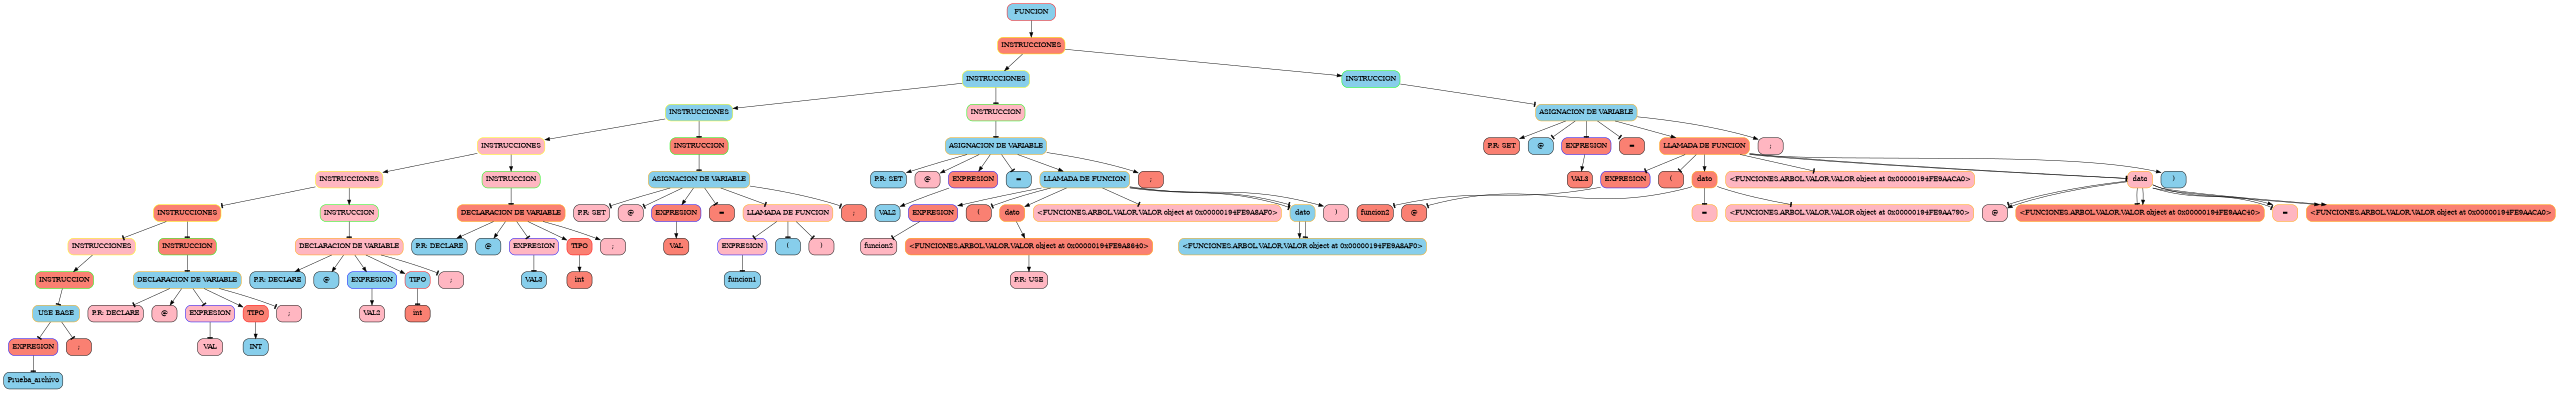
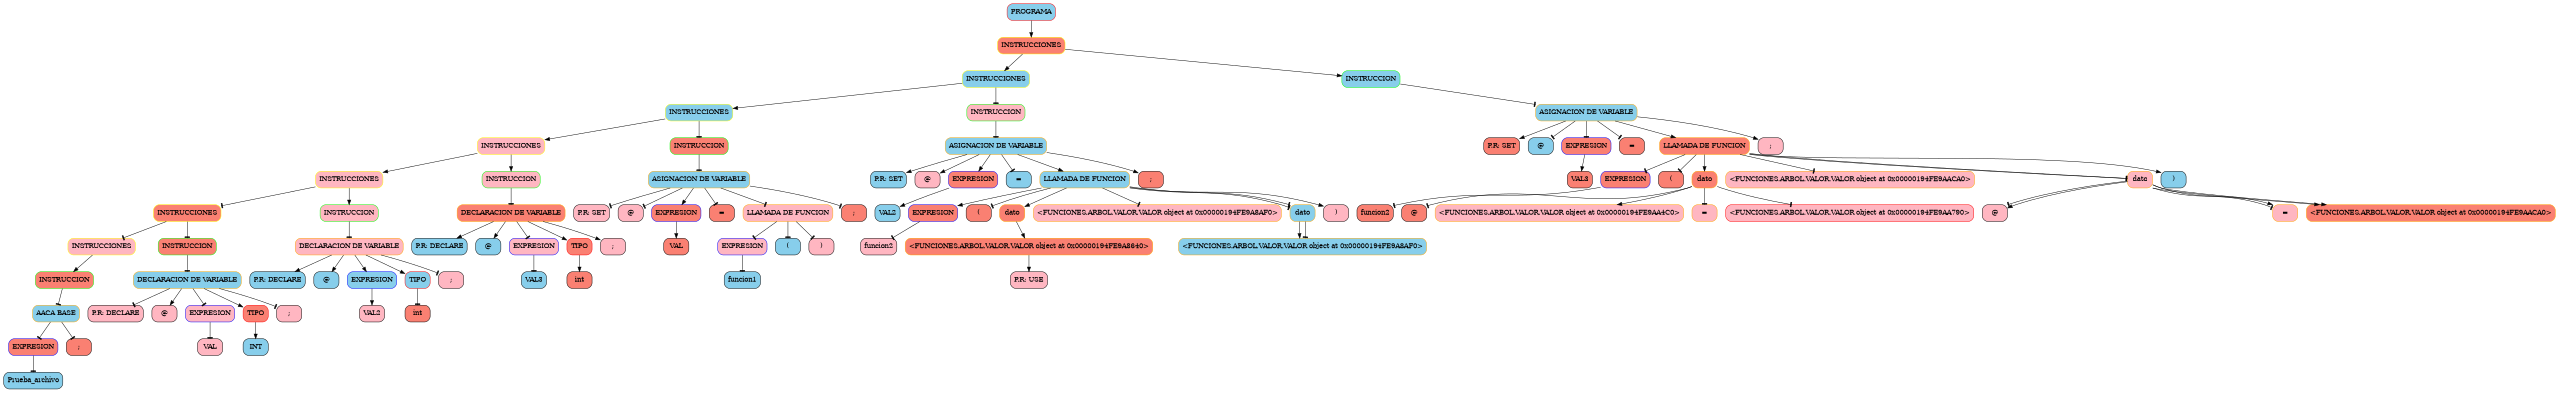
  digraph {
    node [color=black fillcolor=salmon shape=box style="rounded,filled"]
    edge [arrowhead=tee]
-   n1 [color=red fillcolor=skyblue label=FUNCION]
+   n1 [color=red fillcolor=skyblue label=PROGRAMA]
    n2 [color=yellow label=INSTRUCCIONES]
    n3 [color=yellow fillcolor=skyblue label=INSTRUCCIONES]
    n4 [color=green fillcolor=skyblue label=INSTRUCCION]
    n5 [color=yellow fillcolor=skyblue label=INSTRUCCIONES]
    n6 [color=green fillcolor=lightpink label=INSTRUCCION]
    n7 [color=ORANGE fillcolor=skyblue label="ASIGNACION DE VARIABLE"]
    n8 [color=yellow fillcolor=lightpink label=INSTRUCCIONES]
    n9 [color=green label=INSTRUCCION]
    n10 [color=ORANGE fillcolor=skyblue label="ASIGNACION DE VARIABLE"]
    n11 [color=yellow fillcolor=lightpink label=INSTRUCCIONES]
    n12 [color=green fillcolor=lightpink label=INSTRUCCION]
    n13 [color=ORANGE fillcolor=skyblue label="ASIGNACION DE VARIABLE"]
    n14 [color=yellow label=INSTRUCCIONES]
    n15 [color=green fillcolor=lightpink label=INSTRUCCION]
    n16 [color=ORANGE label="DECLARACION DE VARIABLE"]
    n17 [color=yellow fillcolor=lightpink label=INSTRUCCIONES]
    n18 [color=green label=INSTRUCCION]
    n19 [color=ORANGE fillcolor=lightpink label="DECLARACION DE VARIABLE"]
    n20 [color=green label=INSTRUCCION]
    n21 [color=ORANGE fillcolor=skyblue label="DECLARACION DE VARIABLE"]
-   n22 [color=orange fillcolor=skyblue label="USE BASE"]
+   n22 [color=orange fillcolor=skyblue label="AACA BASE"]
    n23 [color=blue label=EXPRESION]
    n24 [label=";"]
    n25 [fillcolor=lightpink label="P.R: USE"]
    n26 [fillcolor=skyblue label=Prueba_archivo]
    n27 [fillcolor=lightpink label="P.R: DECLARE"]
    n28 [fillcolor=lightpink label="@"]
    n29 [color=blue fillcolor=lightpink label=EXPRESION]
    n30 [color=red label=TIPO]
    n31 [fillcolor=lightpink label=";"]
    n32 [fillcolor=lightpink label=VAL]
    n33 [fillcolor=skyblue label=INT]
    n34 [fillcolor=skyblue label="P.R: DECLARE"]
    n35 [fillcolor=skyblue label="@"]
    n36 [color=blue fillcolor=skyblue label=EXPRESION]
    n37 [color=red fillcolor=skyblue label=TIPO]
    n38 [fillcolor=lightpink label=";"]
    n39 [fillcolor=lightpink label=VAL2]
    n40 [label=int]
    n41 [fillcolor=skyblue label="P.R: DECLARE"]
    n42 [fillcolor=skyblue label="@"]
    n43 [color=blue fillcolor=lightpink label=EXPRESION]
    n44 [color=red label=TIPO]
    n45 [fillcolor=lightpink label=";"]
    n46 [fillcolor=skyblue label=VAL3]
    n47 [label=int]
    n48 [fillcolor=lightpink label="P.R: SET"]
    n49 [fillcolor=lightpink label="@"]
    n50 [color=blue label=EXPRESION]
    n51 [label="="]
    n52 [color=ORANGE fillcolor=lightpink label="LLAMADA DE FUNCION"]
    n53 [label=";"]
    n54 [label=VAL]
    n55 [color=blue fillcolor=lightpink label=EXPRESION]
    n56 [fillcolor=skyblue label="("]
    n57 [fillcolor=lightpink label=")"]
    n58 [fillcolor=skyblue label=funcion1]
    n59 [fillcolor=skyblue label="P.R: SET"]
    n60 [fillcolor=lightpink label="@"]
    n61 [color=blue label=EXPRESION]
    n62 [fillcolor=skyblue label="="]
    n63 [color=ORANGE fillcolor=skyblue label="LLAMADA DE FUNCION"]
    n64 [label=";"]
    n65 [fillcolor=skyblue label=VAL2]
    n66 [color=blue label=EXPRESION]
    n67 [label="("]
    n68 [color=ORANGE label=dato]
    n69 [color=ORANGE fillcolor=lightpink label="<FUNCIONES.ARBOL.VALOR.VALOR object at 0x00000194FE9A8AF0>"]
    n70 [color=ORANGE fillcolor=skyblue label=dato]
    n71 [fillcolor=lightpink label=")"]
    n72 [fillcolor=lightpink label=funcion2]
    n73 [color=ORANGE label="<FUNCIONES.ARBOL.VALOR.VALOR object at 0x00000194FE9A8640>"]
    n74 [color=ORANGE fillcolor=skyblue label="<FUNCIONES.ARBOL.VALOR.VALOR object at 0x00000194FE9A8AF0>"]
    n75 [label="P.R: SET"]
    n76 [fillcolor=skyblue label="@"]
    n77 [color=blue label=EXPRESION]
    n78 [label="="]
    n79 [color=ORANGE label="LLAMADA DE FUNCION"]
    n80 [fillcolor=lightpink label=";"]
    n81 [label=VAL3]
    n82 [color=blue label=EXPRESION]
    n83 [label="("]
    n84 [color=ORANGE label=dato]
    n85 [color=ORANGE fillcolor=lightpink label="<FUNCIONES.ARBOL.VALOR.VALOR object at 0x00000194FE9AACA0>"]
    n86 [color=ORANGE fillcolor=lightpink label=dato]
    n87 [fillcolor=skyblue label=")"]
    n88 [label=funcion2]
    n89 [label="@"]
+   n90 [color=ORANGE fillcolor=lightpink label="<FUNCIONES.ARBOL.VALOR.VALOR object at 0x00000194FE9AA4C0>"]
    n91 [color=ORANGE fillcolor=lightpink label="="]
-   n92 [color=ORANGE fillcolor=lightpink label="<FUNCIONES.ARBOL.VALOR.VALOR object at 0x00000194FE9AA790>"]
+   n92 [color=red fillcolor=lightpink label="<FUNCIONES.ARBOL.VALOR.VALOR object at 0x00000194FE9AA790>"]
    n93 [fillcolor=lightpink label="@"]
-   n94 [color=ORANGE label="<FUNCIONES.ARBOL.VALOR.VALOR object at 0x00000194FE9AAC40>"]
    n95 [color=ORANGE fillcolor=lightpink label="="]
    n96 [color=ORANGE label="<FUNCIONES.ARBOL.VALOR.VALOR object at 0x00000194FE9AACA0>"]
    n1 -> n2 [arrowhead=normal]
    n2 -> n3 [arrowhead=normal]
    n2 -> n4 [arrowhead=normal]
    n3 -> n5 [arrowhead=normal]
    n3 -> n6
    n4 -> n7
    n5 -> n8 [arrowhead=normal]
    n5 -> n9
    n6 -> n10
    n7 -> n75 [arrowhead=normal]
    n7 -> n76
    n7 -> n77
    n7 -> n78
    n7 -> n79 [arrowhead=normal]
    n7 -> n80 [arrowhead=normal]
    n8 -> n11 [arrowhead=normal]
    n8 -> n12 [arrowhead=normal]
    n9 -> n13
    n10 -> n59 [arrowhead=normal]
    n10 -> n60 [arrowhead=normal]
    n10 -> n61 [arrowhead=normal]
    n10 -> n62
    n10 -> n63 [arrowhead=normal]
    n10 -> n64 [arrowhead=normal]
    n11 -> n14
    n11 -> n15 [arrowhead=normal]
    n12 -> n16
    n13 -> n48
    n13 -> n49
    n13 -> n50 [arrowhead=normal]
    n13 -> n51
    n13 -> n52
    n13 -> n53
    n14 -> n17
    n14 -> n18
    n15 -> n19
    n16 -> n41 [arrowhead=normal]
    n16 -> n42 [arrowhead=normal]
    n16 -> n43
    n16 -> n44 [arrowhead=normal]
    n16 -> n45 [arrowhead=normal]
    n17 -> n20 [arrowhead=normal]
    n18 -> n21
    n19 -> n34 [arrowhead=normal]
    n19 -> n35 [arrowhead=normal]
    n19 -> n36 [arrowhead=normal]
    n19 -> n37 [arrowhead=normal]
    n19 -> n38
    n20 -> n22
    n21 -> n27
    n21 -> n28 [arrowhead=normal]
    n21 -> n29
    n21 -> n30 [arrowhead=normal]
    n21 -> n31
    n22 -> n23
    n22 -> n24
    n23 -> n26
    n29 -> n32
    n30 -> n33 [arrowhead=normal]
    n36 -> n39 [arrowhead=normal]
    n37 -> n40
    n43 -> n46
    n44 -> n47 [arrowhead=normal]
    n50 -> n54 [arrowhead=normal]
    n52 -> n55
    n52 -> n56
    n52 -> n57
    n55 -> n58
    n61 -> n65 [arrowhead=normal]
    n63 -> n66 [arrowhead=normal]
    n63 -> n67
    n63 -> n68 [arrowhead=normal]
    n63 -> n69
    n63 -> n70
    n63 -> n70
    n63 -> n71 [arrowhead=normal]
    n66 -> n72
    n68 -> n73 [arrowhead=normal]
    n70 -> n74 [arrowhead=normal]
    n70 -> n74
    n73 -> n25 [arrowhead=normal]
    n77 -> n81 [arrowhead=normal]
    n79 -> n82
    n79 -> n83
    n79 -> n84 [arrowhead=normal]
    n79 -> n85
    n79 -> n86
    n79 -> n86
    n79 -> n87 [arrowhead=normal]
    n82 -> n88
    n84 -> n89
+   n84 -> n90 [arrowhead=normal]
    n84 -> n91
    n84 -> n92
    n86 -> n93
    n86 -> n93 [arrowhead=normal]
-   n86 -> n94
-   n86 -> n94 [arrowhead=normal]
    n86 -> n95
    n86 -> n95 [arrowhead=normal]
    n86 -> n96 [arrowhead=normal]
    n86 -> n96 [arrowhead=normal]
  }
